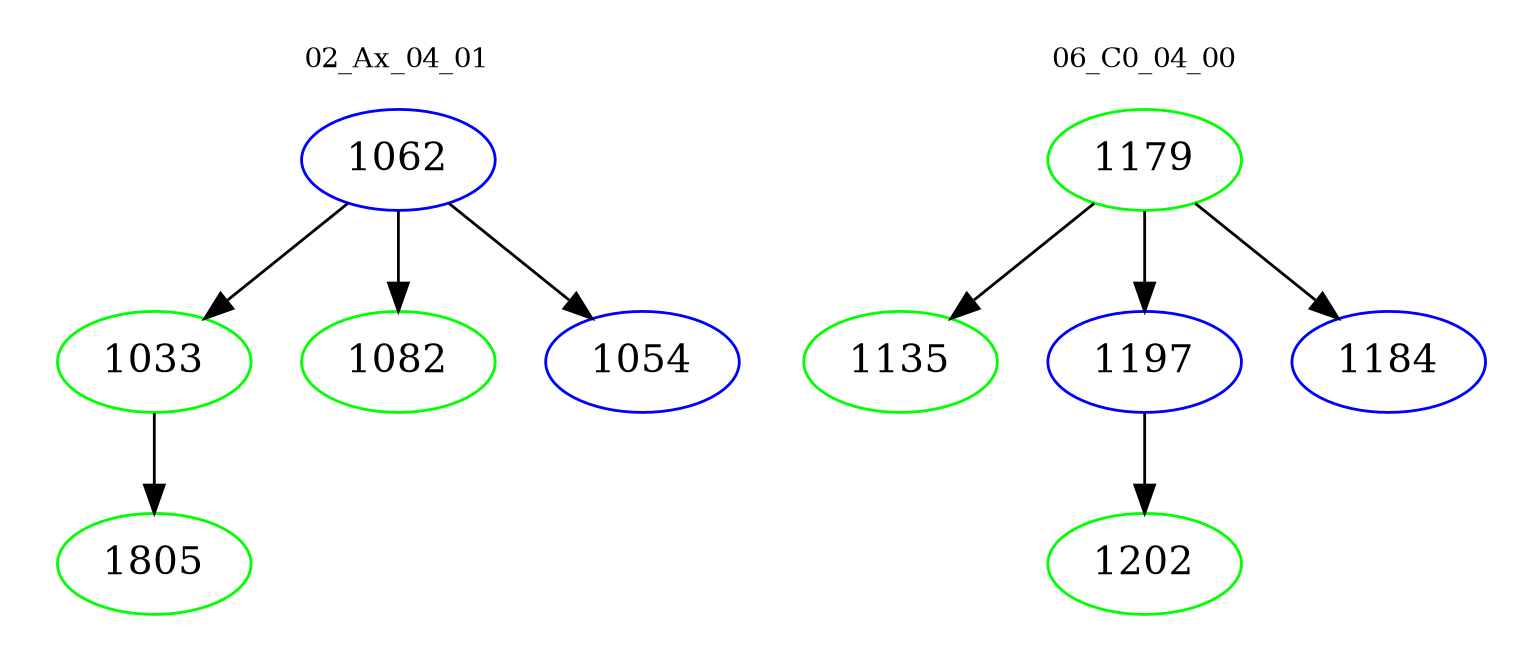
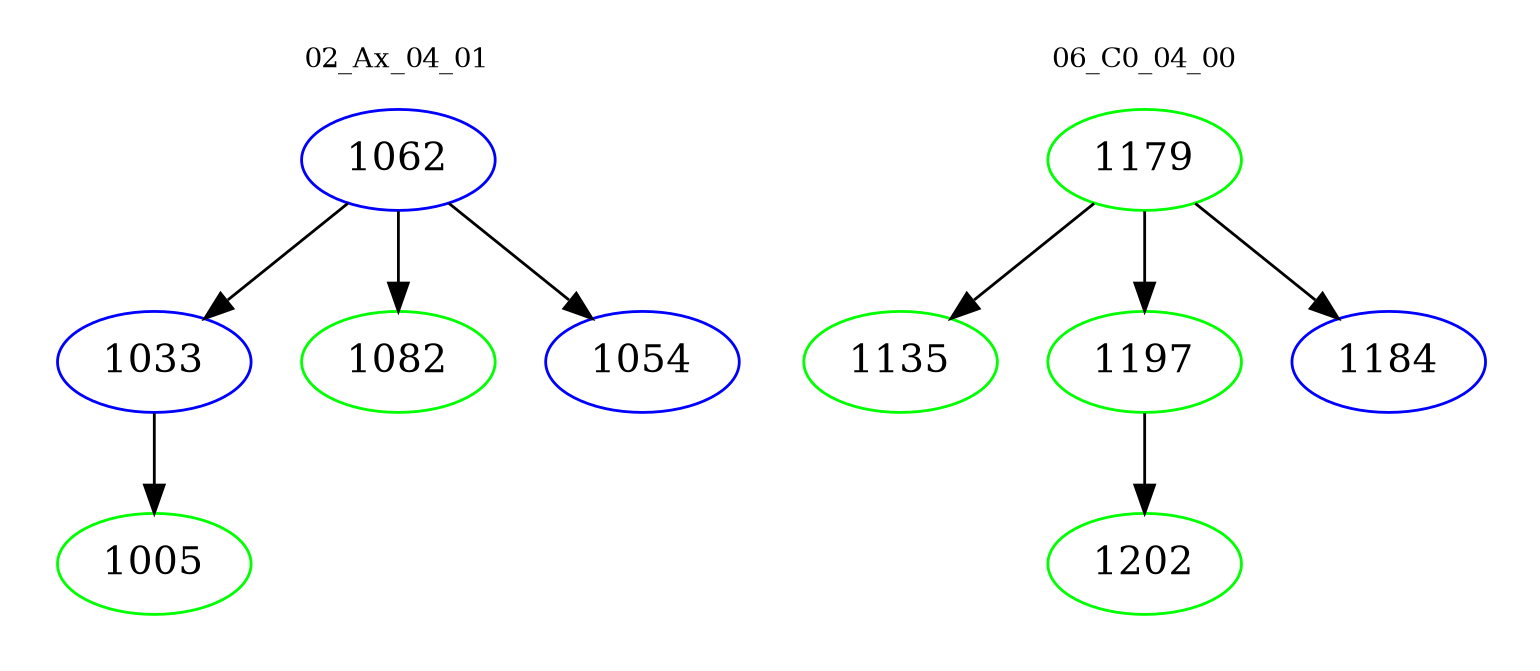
  digraph {
    node [color=blue]
    edge [color=black]
    n1 [label=1062]
-   n2 [color=green label=1033]
+   n2 [label=1033]
    n3 [color=green label=1082]
    n4 [label=1054]
-   n5 [color=green label=1805]
+   n5 [color=green label=1005]
    n6 [color=green label=1179]
    n7 [color=green label=1135]
-   n8 [label=1197]
+   n8 [color=green label=1197]
    n9 [label=1184]
    n10 [color=green label=1202]
    subgraph cluster_1 {
      color=white
      fontsize=10
      label="02_Ax_04_01"
      n1
      n2
      n3
      n4
      n5
    }
    subgraph cluster_2 {
      color=white
      fontsize=10
      label="06_C0_04_00"
      n6
      n7
      n8
      n9
      n10
    }
    n1 -> n2
    n1 -> n3
    n1 -> n4
    n2 -> n5
    n6 -> n7
    n6 -> n8
    n6 -> n9
    n8 -> n10
  }
